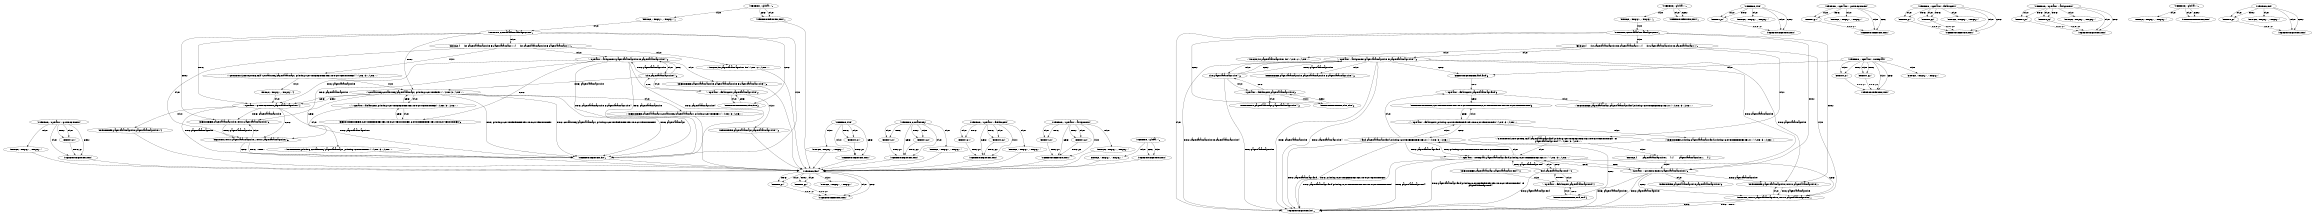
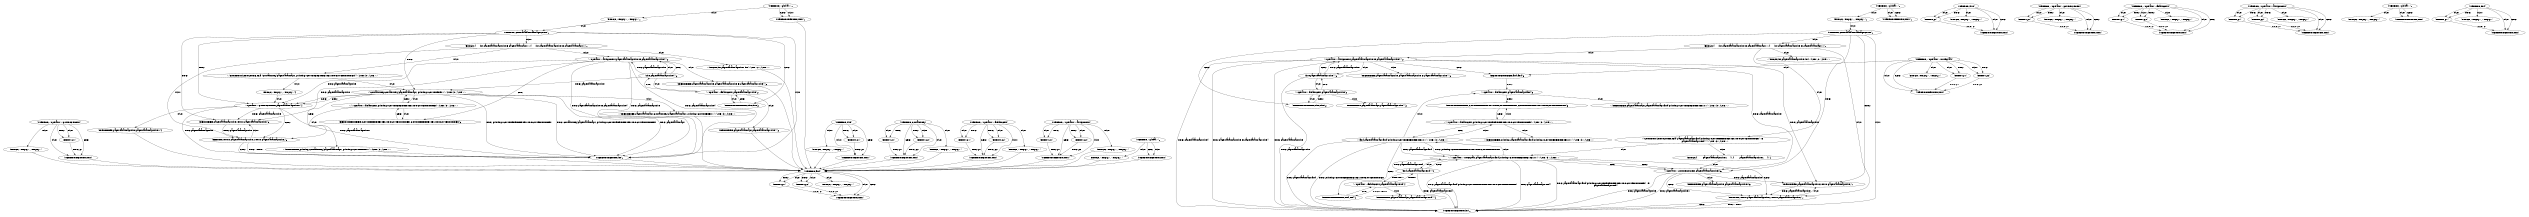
  digraph {
    n1 [label=<(METHOD,find)>]
    n2 [label=<(PARAM,p1)>]
    n3 [label=<(PARAM,p2)>]
    n4 [label=<(BLOCK,&lt;empty&gt;,&lt;empty&gt;)>]
    n5 [label=<(METHOD_RETURN,ANY)>]
    n6 [label=<(METHOD,&lt;global&gt;)<SUB>1</SUB>>]
    n7 [label=<(BLOCK,&lt;empty&gt;,&lt;empty&gt;)<SUB>1</SUB>>]
    n8 [label=<(METHOD_RETURN,ANY)<SUB>1</SUB>>]
    n9 [label=<(METHOD,GetAvailableDraftPageCount)<SUB>1</SUB>>]
    n10 [label=<(BLOCK,{      int page_data_map_size = page_data_map_....,{      int page_data_map_size = page_data_map_....)<SUB>1</SUB>>]
    n11 [label=<(FIELD_IDENTIFIER,size,size)<SUB>2</SUB>>]
    n12 [label=<(&lt;operator&gt;.postDecrement,page_data_map_size--)<SUB>5</SUB>>]
    n13 [label=<(IDENTIFIER,page_data_map_size,return page_data_map_size;)<SUB>7</SUB>>]
    n14 [label=<(METHOD_RETURN,int)<SUB>1</SUB>>]
    n15 [label="<(LOCAL,int page_data_map_size: int)<SUB>2</SUB>>"]
    n16 [label=<(&lt;operator&gt;.assignment,page_data_map_size = page_data_map_.size())<SUB>2</SUB>>]
    n17 [label="<(CONTROL_STRUCTURE,IF,if (page_data_map_.find(printing::COMPLETE_PREVIEW_DOCUMENT_INDEX) !=\n        page_data_map_.end()))<SUB>3</SUB>>"]
    n18 [label=<(RETURN,return page_data_map_size;,return page_data_map_size;)<SUB>7</SUB>>]
    n19 [label=<(&lt;operator&gt;.fieldAccess,page_data_map_.size)<SUB>2</SUB>>]
    n20 [label=<(IDENTIFIER,page_data_map_size,page_data_map_size--)<SUB>5</SUB>>]
    n21 [label=<(IDENTIFIER,page_data_map_size,page_data_map_size = page_data_map_.size())<SUB>2</SUB>>]
    n22 [label=<(size,page_data_map_.size())<SUB>2</SUB>>]
    n23 [label=<(FIELD_IDENTIFIER,find,find)<SUB>3</SUB>>]
    n24 [label="<(&lt;operator&gt;.notEquals,page_data_map_.find(printing::COMPLETE_PREVIEW_...)<SUB>3</SUB>>"]
    n25 [label=<(BLOCK,{        page_data_map_size--;     },{        page_data_map_size--;     })<SUB>4</SUB>>]
    n26 [label=<(&lt;operator&gt;.fieldAccess,page_data_map_.find)<SUB>3</SUB>>]
    n27 [label=<(IDENTIFIER,page_data_map_,page_data_map_.size())<SUB>2</SUB>>]
    n28 [label="<(find,page_data_map_.find(printing::COMPLETE_PREVIEW_...)<SUB>3</SUB>>"]
    n29 [label=<(end,page_data_map_.end())<SUB>4</SUB>>]
    n30 [label="<(&lt;operator&gt;.fieldAccess,printing::COMPLETE_PREVIEW_DOCUMENT_INDEX)<SUB>3</SUB>>"]
    n31 [label=<(FIELD_IDENTIFIER,end,end)<SUB>4</SUB>>]
    n32 [label=<(&lt;operator&gt;.fieldAccess,page_data_map_.end)<SUB>4</SUB>>]
    n33 [label="<(IDENTIFIER,page_data_map_,page_data_map_.find(printing::COMPLETE_PREVIEW_...)<SUB>3</SUB>>"]
    n34 [label=<(FIELD_IDENTIFIER,COMPLETE_PREVIEW_DOCUMENT_INDEX,COMPLETE_PREVIEW_DOCUMENT_INDEX)<SUB>3</SUB>>]
    n35 [label="<(IDENTIFIER,printing,page_data_map_.find(printing::COMPLETE_PREVIEW_...)<SUB>3</SUB>>"]
    n36 [label=<(IDENTIFIER,page_data_map_,page_data_map_.end())<SUB>4</SUB>>]
    n37 [label=<(METHOD,size)>]
    n38 [label=<(PARAM,p1)>]
    n39 [label=<(BLOCK,&lt;empty&gt;,&lt;empty&gt;)>]
    n40 [label=<(METHOD_RETURN,ANY)>]
    n41 [label=<(METHOD,&lt;operator&gt;.postDecrement)>]
    n42 [label=<(PARAM,p1)>]
    n43 [label=<(BLOCK,&lt;empty&gt;,&lt;empty&gt;)>]
    n44 [label=<(METHOD_RETURN,ANY)>]
    n45 [label=<(METHOD,&lt;operator&gt;.notEquals)>]
    n46 [label=<(PARAM,p1)>]
    n47 [label=<(PARAM,p2)>]
    n48 [label=<(BLOCK,&lt;empty&gt;,&lt;empty&gt;)>]
    n49 [label=<(METHOD_RETURN,ANY)>]
    n50 [label=<(METHOD,&lt;operator&gt;.fieldAccess)>]
    n51 [label=<(PARAM,p1)>]
    n52 [label=<(PARAM,p2)>]
    n53 [label=<(BLOCK,&lt;empty&gt;,&lt;empty&gt;)>]
    n54 [label=<(METHOD_RETURN,ANY)>]
    n55 [label=<(METHOD,&lt;operator&gt;.assignment)>]
    n56 [label=<(PARAM,p1)>]
    n57 [label=<(PARAM,p2)>]
    n58 [label=<(BLOCK,&lt;empty&gt;,&lt;empty&gt;)>]
    n59 [label=<(METHOD_RETURN,ANY)>]
    n60 [label=<(METHOD,&lt;global&gt;)<SUB>1</SUB>>]
    n61 [label=<(BLOCK,&lt;empty&gt;,&lt;empty&gt;)>]
    n62 [label=<(METHOD_RETURN,ANY)>]
    n63 [label=<(METHOD,end)>]
    n64 [label=<(PARAM,p1)>]
    n65 [label=<(BLOCK,&lt;empty&gt;,&lt;empty&gt;)>]
    n66 [label=<(METHOD_RETURN,ANY)>]
    n67 [label=<(METHOD,&lt;operator&gt;.postDecrement)>]
    n68 [label=<(PARAM,p1)>]
    n69 [label=<(BLOCK,&lt;empty&gt;,&lt;empty&gt;)>]
    n70 [label=<(METHOD_RETURN,ANY)>]
    n71 [label=<(METHOD,&lt;global&gt;)<SUB>1</SUB>>]
    n72 [label=<(BLOCK,&lt;empty&gt;,&lt;empty&gt;)<SUB>1</SUB>>]
    n73 [label=<(METHOD_RETURN,ANY)<SUB>1</SUB>>]
    n74 [label=<(METHOD,GetAvailableDraftPageCount)<SUB>1</SUB>>]
    n75 [label=<(BLOCK,{      int page_data_map_size = page_data_map_....,{      int page_data_map_size = page_data_map_....)<SUB>1</SUB>>]
    n76 [label=<(FIELD_IDENTIFIER,size,size)<SUB>2</SUB>>]
    n77 [label="<(ContainsKey,ContainsKey(page_data_map_, printing::COMPLETE_...)<SUB>3</SUB>>"]
    n78 [label=<(&lt;operator&gt;.postDecrement,page_data_map_size--)<SUB>4</SUB>>]
    n79 [label=<(IDENTIFIER,page_data_map_size,return page_data_map_size;)<SUB>5</SUB>>]
    n80 [label=<(METHOD_RETURN,int)<SUB>1</SUB>>]
    n81 [label="<(LOCAL,int page_data_map_size: int)<SUB>2</SUB>>"]
    n82 [label=<(&lt;operator&gt;.assignment,page_data_map_size = page_data_map_.size())<SUB>2</SUB>>]
    n83 [label="<(CONTROL_STRUCTURE,IF,if (ContainsKey(page_data_map_, printing::COMPLETE_PREVIEW_DOCUMENT_INDEX)))<SUB>3</SUB>>"]
    n84 [label=<(RETURN,return page_data_map_size;,return page_data_map_size;)<SUB>5</SUB>>]
    n85 [label=<(&lt;operator&gt;.fieldAccess,page_data_map_.size)<SUB>2</SUB>>]
    n86 [label="<(IDENTIFIER,page_data_map_,ContainsKey(page_data_map_, printing::COMPLETE_...)<SUB>3</SUB>>"]
    n87 [label="<(&lt;operator&gt;.fieldAccess,printing::COMPLETE_PREVIEW_DOCUMENT_INDEX)<SUB>3</SUB>>"]
    n88 [label=<(IDENTIFIER,page_data_map_size,page_data_map_size--)<SUB>4</SUB>>]
    n89 [label=<(IDENTIFIER,page_data_map_size,page_data_map_size = page_data_map_.size())<SUB>2</SUB>>]
    n90 [label=<(size,page_data_map_.size())<SUB>2</SUB>>]
    n91 [label=<(FIELD_IDENTIFIER,COMPLETE_PREVIEW_DOCUMENT_INDEX,COMPLETE_PREVIEW_DOCUMENT_INDEX)<SUB>3</SUB>>]
    n92 [label=<(BLOCK,&lt;empty&gt;,&lt;empty&gt;)<SUB>4</SUB>>]
    n93 [label=<(IDENTIFIER,page_data_map_,page_data_map_.size())<SUB>2</SUB>>]
    n94 [label="<(IDENTIFIER,printing,ContainsKey(page_data_map_, printing::COMPLETE_...)<SUB>3</SUB>>"]
    n95 [label=<(METHOD,size)>]
    n96 [label=<(PARAM,p1)>]
    n97 [label=<(BLOCK,&lt;empty&gt;,&lt;empty&gt;)>]
    n98 [label=<(METHOD_RETURN,ANY)>]
    n99 [label=<(METHOD,ContainsKey)>]
    n100 [label=<(PARAM,p1)>]
    n101 [label=<(PARAM,p2)>]
    n102 [label=<(BLOCK,&lt;empty&gt;,&lt;empty&gt;)>]
    n103 [label=<(METHOD_RETURN,ANY)>]
    n104 [label=<(METHOD,&lt;operator&gt;.fieldAccess)>]
    n105 [label=<(PARAM,p1)>]
    n106 [label=<(PARAM,p2)>]
    n107 [label=<(BLOCK,&lt;empty&gt;,&lt;empty&gt;)>]
    n108 [label=<(METHOD_RETURN,ANY)>]
    n109 [label=<(METHOD,&lt;operator&gt;.assignment)>]
    n110 [label=<(PARAM,p1)>]
    n111 [label=<(PARAM,p2)>]
    n112 [label=<(BLOCK,&lt;empty&gt;,&lt;empty&gt;)>]
    n113 [label=<(METHOD_RETURN,ANY)>]
    n114 [label=<(METHOD,&lt;global&gt;)<SUB>1</SUB>>]
    n115 [label=<(BLOCK,&lt;empty&gt;,&lt;empty&gt;)>]
    n116 [label=<(METHOD_RETURN,ANY)>]
    n1 -> n2 [label="AST: "]
    n1 -> n2 [label="DDG: "]
    n1 -> n3 [label="AST: "]
    n1 -> n3 [label="DDG: "]
    n1 -> n4 [label="AST: "]
    n1 -> n5 [label="AST: "]
    n1 -> n5 [label="CFG: "]
    n2 -> n5 [label="DDG: p1"]
    n3 -> n5 [label="DDG: p2"]
    n6 -> n7 [label="AST: "]
    n6 -> n8 [label="AST: "]
    n6 -> n8 [label="CFG: "]
    n7 -> n9 [label="AST: "]
    n9 -> n10 [label="AST: "]
    n9 -> n11 [label="CFG: "]
    n9 -> n12 [label="DDG: "]
    n9 -> n13 [label="DDG: "]
    n9 -> n14 [label="AST: "]
    n10 -> n15 [label="AST: "]
    n10 -> n16 [label="AST: "]
    n10 -> n17 [label="AST: "]
    n10 -> n18 [label="AST: "]
    n11 -> n19 [label="CFG: "]
    n12 -> n13 [label="DDG: page_data_map_size"]
    n12 -> n14 [label="DDG: page_data_map_size"]
    n12 -> n14 [label="DDG: page_data_map_size--"]
    n12 -> n18 [label="CFG: "]
    n12 -> n20 [label="AST: "]
    n13 -> n18 [label="DDG: page_data_map_size"]
    n16 -> n12 [label="DDG: page_data_map_size"]
    n16 -> n13 [label="DDG: page_data_map_size"]
    n16 -> n14 [label="DDG: page_data_map_size"]
    n16 -> n14 [label="DDG: page_data_map_.size()"]
    n16 -> n14 [label="DDG: page_data_map_size = page_data_map_.size()"]
    n16 -> n21 [label="AST: "]
    n16 -> n22 [label="AST: "]
    n16 -> n23 [label="CFG: "]
    n17 -> n24 [label="AST: "]
    n17 -> n25 [label="AST: "]
    n18 -> n13 [label="AST: "]
    n18 -> n14 [label="CFG: "]
    n18 -> n14 [label="DDG: &lt;RET&gt;"]
    n19 -> n11 [label="AST: "]
    n19 -> n22 [label="CFG: "]
    n19 -> n27 [label="AST: "]
    n22 -> n14 [label="DDG: page_data_map_.size"]
    n22 -> n16 [label="CFG: "]
    n22 -> n16 [label="DDG: page_data_map_.size"]
    n22 -> n19 [label="AST: "]
    n23 -> n26 [label="CFG: "]
    n24 -> n12 [label="CFG: "]
    n24 -> n12 [label="CDG: "]
    n24 -> n14 [label="DDG: page_data_map_.find(printing::COMPLETE_PREVIEW_DOCUMENT_INDEX)"]
    n24 -> n14 [label="DDG: page_data_map_.end()"]
    n24 -> n14 [label="DDG: page_data_map_.find(printing::COMPLETE_PREVIEW_DOCUMENT_INDEX) !=\n        page_data_map_.end()"]
    n24 -> n18 [label="CFG: "]
    n24 -> n28 [label="AST: "]
    n24 -> n29 [label="AST: "]
    n25 -> n12 [label="AST: "]
    n26 -> n33 [label="AST: "]
    n26 -> n34 [label="CFG: "]
    n28 -> n14 [label="DDG: page_data_map_.find"]
    n28 -> n14 [label="DDG: printing::COMPLETE_PREVIEW_DOCUMENT_INDEX"]
    n28 -> n24 [label="DDG: page_data_map_.find"]
    n28 -> n24 [label="DDG: printing::COMPLETE_PREVIEW_DOCUMENT_INDEX"]
    n28 -> n26 [label="AST: "]
    n28 -> n30 [label="AST: "]
    n28 -> n31 [label="CFG: "]
    n29 -> n14 [label="DDG: page_data_map_.end"]
    n29 -> n24 [label="CFG: "]
    n29 -> n24 [label="DDG: page_data_map_.end"]
-   n29 -> n32 [label="AST: "]
+   n29 -> n32 [label="PREVIEW: "]
    n30 -> n28 [label="CFG: "]
    n30 -> n34 [label="AST: "]
    n30 -> n35 [label="AST: "]
    n31 -> n32 [label="CFG: "]
    n32 -> n29 [label="INDEX: "]
-   n32 -> n31 [label="AST: "]
-   n36 -> n32 [label="AST: "]
+   n32 -> n31 [label="DOCUMENT: "]
+   n32 -> n36 [label="AST: "]
    n34 -> n30 [label="CFG: "]
    n37 -> n38 [label="AST: "]
    n37 -> n38 [label="DDG: "]
    n37 -> n39 [label="AST: "]
    n37 -> n40 [label="AST: "]
    n37 -> n40 [label="CFG: "]
    n38 -> n40 [label="DDG: p1"]
    n41 -> n42 [label="AST: "]
    n41 -> n42 [label="DDG: "]
    n41 -> n43 [label="AST: "]
    n41 -> n44 [label="AST: "]
    n41 -> n44 [label="CFG: "]
    n42 -> n44 [label="DDG: p1"]
    n45 -> n23 [label="AST: "]
    n45 -> n46 [label="AST: "]
    n45 -> n46 [label="DDG: "]
    n45 -> n47 [label="AST: "]
    n45 -> n47 [label="DDG: "]
    n45 -> n48 [label="AST: "]
    n45 -> n49 [label="AST: "]
    n45 -> n49 [label="CFG: "]
    n46 -> n49 [label="DDG: p1"]
    n47 -> n49 [label="DDG: p2"]
    n50 -> n51 [label="AST: "]
    n50 -> n51 [label="DDG: "]
    n50 -> n52 [label="AST: "]
    n50 -> n52 [label="DDG: "]
    n50 -> n53 [label="AST: "]
    n50 -> n54 [label="AST: "]
    n50 -> n54 [label="CFG: "]
    n51 -> n54 [label="DDG: p1"]
    n52 -> n54 [label="DDG: p2"]
    n55 -> n56 [label="AST: "]
    n55 -> n56 [label="DDG: "]
    n55 -> n57 [label="AST: "]
    n55 -> n57 [label="DDG: "]
    n55 -> n58 [label="AST: "]
    n55 -> n59 [label="AST: "]
    n55 -> n59 [label="CFG: "]
    n56 -> n59 [label="DDG: p1"]
    n57 -> n59 [label="DDG: p2"]
    n60 -> n61 [label="AST: "]
    n60 -> n62 [label="AST: "]
    n60 -> n62 [label="CFG: "]
    n63 -> n64 [label="AST: "]
    n63 -> n64 [label="DDG: "]
    n63 -> n65 [label="AST: "]
    n63 -> n66 [label="AST: "]
    n63 -> n66 [label="CFG: "]
    n64 -> n66 [label="DDG: p1"]
    n67 -> n68 [label="AST: "]
    n67 -> n68 [label="DDG: "]
    n67 -> n69 [label="AST: "]
    n67 -> n70 [label="AST: "]
    n67 -> n70 [label="CFG: "]
    n68 -> n70 [label="DDG: p1"]
    n69 -> n1
    n70 -> n1
    n71 -> n72 [label="AST: "]
    n71 -> n73 [label="AST: "]
    n71 -> n73 [label="CFG: "]
    n72 -> n74 [label="AST: "]
    n73 -> n1
    n74 -> n75 [label="AST: "]
    n74 -> n76 [label="CFG: "]
    n74 -> n77 [label="DDG: "]
    n74 -> n78 [label="DDG: "]
    n74 -> n79 [label="DDG: "]
    n74 -> n80 [label="AST: "]
    n75 -> n81 [label="AST: "]
    n75 -> n82 [label="AST: "]
    n75 -> n83 [label="AST: "]
    n75 -> n84 [label="AST: "]
    n76 -> n85 [label="CFG: "]
    n77 -> n78 [label="CFG: "]
    n77 -> n78 [label="CDG: "]
    n77 -> n80 [label="DDG: page_data_map_"]
    n77 -> n80 [label="DDG: printing::COMPLETE_PREVIEW_DOCUMENT_INDEX"]
    n77 -> n80 [label="DDG: ContainsKey(page_data_map_, printing::COMPLETE_PREVIEW_DOCUMENT_INDEX)"]
    n77 -> n84 [label="CFG: "]
    n77 -> n86 [label="AST: "]
    n77 -> n87 [label="AST: "]
    n78 -> n79 [label="DDG: page_data_map_size"]
    n78 -> n80 [label="DDG: page_data_map_size"]
    n78 -> n80 [label="DDG: page_data_map_size--"]
    n78 -> n84 [label="CFG: "]
    n78 -> n88 [label="AST: "]
    n79 -> n84 [label="DDG: page_data_map_size"]
    n80 -> n1
    n81 -> n1
    n82 -> n78 [label="DDG: page_data_map_size"]
    n82 -> n79 [label="DDG: page_data_map_size"]
    n82 -> n80 [label="DDG: page_data_map_size"]
    n82 -> n80 [label="DDG: page_data_map_.size()"]
    n82 -> n80 [label="DDG: page_data_map_size = page_data_map_.size()"]
    n82 -> n89 [label="AST: "]
    n82 -> n90 [label="AST: "]
    n82 -> n91 [label="CFG: "]
    n83 -> n77 [label="AST: "]
    n83 -> n92 [label="AST: "]
    n84 -> n79 [label="AST: "]
    n84 -> n80 [label="CFG: "]
    n84 -> n80 [label="DDG: &lt;RET&gt;"]
    n85 -> n76 [label="AST: "]
    n85 -> n90 [label="CFG: "]
    n85 -> n93 [label="AST: "]
    n86 -> n1
    n87 -> n77 [label="CFG: "]
    n87 -> n91 [label="AST: "]
    n87 -> n94 [label="AST: "]
    n88 -> n1
    n89 -> n1
    n90 -> n77 [label="DDG: page_data_map_.size"]
    n90 -> n82 [label="CFG: "]
    n90 -> n82 [label="DDG: page_data_map_.size"]
    n90 -> n85 [label="AST: "]
    n91 -> n87 [label="CFG: "]
    n92 -> n78 [label="AST: "]
    n93 -> n1
    n94 -> n1
    n95 -> n96 [label="AST: "]
    n95 -> n96 [label="DDG: "]
    n95 -> n97 [label="AST: "]
    n95 -> n98 [label="AST: "]
    n95 -> n98 [label="CFG: "]
    n96 -> n98 [label="DDG: p1"]
    n97 -> n1
    n98 -> n1
    n99 -> n100 [label="AST: "]
    n99 -> n100 [label="DDG: "]
    n99 -> n101 [label="AST: "]
    n99 -> n101 [label="DDG: "]
    n99 -> n102 [label="AST: "]
    n99 -> n103 [label="AST: "]
    n99 -> n103 [label="CFG: "]
    n100 -> n103 [label="DDG: p1"]
    n101 -> n103 [label="DDG: p2"]
    n102 -> n1
    n103 -> n1
    n104 -> n105 [label="AST: "]
    n104 -> n105 [label="DDG: "]
    n104 -> n106 [label="AST: "]
    n104 -> n106 [label="DDG: "]
    n104 -> n107 [label="AST: "]
    n104 -> n108 [label="AST: "]
    n104 -> n108 [label="CFG: "]
    n105 -> n108 [label="DDG: p1"]
    n106 -> n108 [label="DDG: p2"]
    n107 -> n1
    n108 -> n1
    n109 -> n110 [label="AST: "]
    n109 -> n110 [label="DDG: "]
    n109 -> n111 [label="AST: "]
    n109 -> n111 [label="DDG: "]
    n109 -> n112 [label="AST: "]
    n109 -> n113 [label="AST: "]
    n109 -> n113 [label="CFG: "]
    n110 -> n113 [label="DDG: p1"]
    n111 -> n113 [label="DDG: p2"]
    n112 -> n1
    n113 -> n1
    n114 -> n115 [label="AST: "]
    n114 -> n116 [label="AST: "]
    n114 -> n116 [label="CFG: "]
    n115 -> n1
    n116 -> n1
  }
